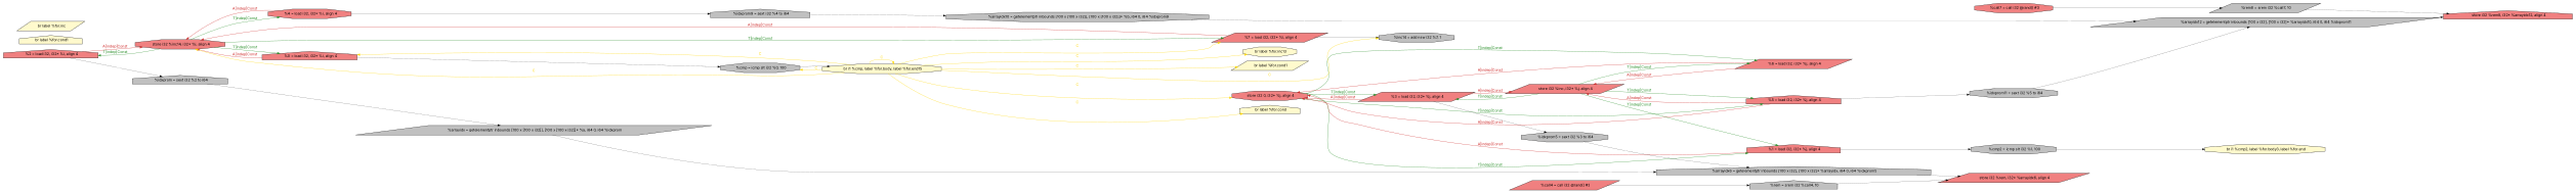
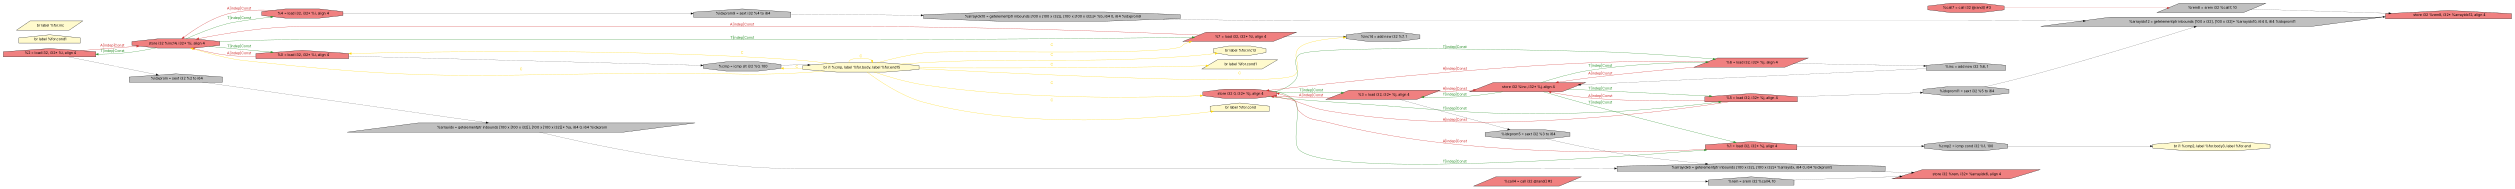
  digraph {
    fontname=Inter
    rankdir=LR
    node [fillcolor=lightcoral fontname=Inter shape=octagon style=filled]
    edge [color=black fontcolor=black fontname=Inter penwidth=1.0 style=solid]
    n1 [label="  store i32 0, i32* %j, align 4"]
    n2 [label="  %1 = load i32, i32* %j, align 4" shape=house]
    n3 [label="  %3 = load i32, i32* %j, align 4" shape=parallelogram]
    n4 [label="  %5 = load i32, i32* %j, align 4" shape=house]
    n5 [label="  %6 = load i32, i32* %j, align 4" shape=parallelogram]
-   n6 [fillcolor=grey label="  %cmp2 = icmp slt i32 %1, 100"]
+   n6 [fillcolor=grey label="%cmp2 = icmp cond i32 %1, 100"]
    n7 [label="  store i32 %inc, i32* %j, align 4" shape=parallelogram]
    n8 [fillcolor=grey label="  %idxprom5 = sext i32 %3 to i64"]
    n9 [fillcolor=grey label="  %idxprom11 = sext i32 %5 to i64"]
+   n10 [fillcolor=grey label="  %inc = add nsw i32 %6, 1" shape=house]
    n11 [fillcolor=lemonchiffon label="  br i1 %cmp2, label %for.body3, label %for.end"]
    n12 [fillcolor=grey label="  %arrayidx6 = getelementptr inbounds [100 x i32], [100 x i32]* %arrayidx, i64 0, i64 %idxprom5" shape=house]
    n13 [label="  %4 = load i32, i32* %i, align 4"]
    n14 [label="  store i32 %inc14, i32* %i, align 4"]
    n15 [fillcolor=grey label="  %idxprom9 = sext i32 %4 to i64" shape=house]
    n16 [label="  %0 = load i32, i32* %i, align 4" shape=house]
    n17 [label="  %7 = load i32, i32* %i, align 4" shape=parallelogram]
    n18 [label="  %2 = load i32, i32* %i, align 4" shape=house]
    n19 [fillcolor=grey label="  %arrayidx10 = getelementptr inbounds [100 x [100 x i32]], [100 x [100 x i32]]* %b, i64 0, i64 %idxprom9"]
    n20 [fillcolor=lemonchiffon label="  br i1 %cmp, label %for.body, label %for.end15"]
    n21 [fillcolor=lemonchiffon label="  br label %for.cond1" shape=parallelogram]
    n22 [fillcolor=grey label="  %inc14 = add nsw i32 %7, 1"]
    n23 [fillcolor=lemonchiffon label="  br label %for.cond" shape=house]
    n24 [fillcolor=grey label="  %cmp = icmp slt i32 %0, 100"]
    n25 [fillcolor=lemonchiffon label="  br label %for.inc13"]
    n26 [label="  %call7 = call i32 @rand() #3"]
    n27 [fillcolor=grey label="  %rem8 = srem i32 %call7, 10" shape=parallelogram]
    n28 [label="  store i32 %rem8, i32* %arrayidx12, align 4" shape=house]
    n29 [fillcolor=grey label="  %arrayidx12 = getelementptr inbounds [100 x i32], [100 x i32]* %arrayidx10, i64 0, i64 %idxprom11" shape=parallelogram]
    n30 [fillcolor=grey label="  %idxprom = sext i32 %2 to i64" shape=house]
    n31 [label="  store i32 %rem, i32* %arrayidx6, align 4" shape=parallelogram]
    n32 [fillcolor=lemonchiffon label="  br label %for.cond1" shape=house]
    n33 [fillcolor=grey label="  %arrayidx = getelementptr inbounds [100 x [100 x i32]], [100 x [100 x i32]]* %a, i64 0, i64 %idxprom" shape=parallelogram]
    n34 [fillcolor=grey label="  %rem = srem i32 %call4, 10" shape=house]
    n35 [fillcolor=lemonchiffon label="  br label %for.inc" shape=parallelogram]
    n36 [label="  %call4 = call i32 @rand() #3" shape=parallelogram]
    n1 -> n2 [color=forestgreen fontcolor=forestgreen label="T|indep|Const"]
    n1 -> n3 [color=forestgreen fontcolor=forestgreen label="T|indep|Const"]
    n1 -> n4 [color=forestgreen fontcolor=forestgreen label="T|indep|Const"]
    n1 -> n5 [color=forestgreen fontcolor=forestgreen label="T|indep|Const"]
    n2 -> n1 [color=firebrick3 fontcolor=firebrick3 label="A|indep|Const"]
    n2 -> n6 [penwidth=0.5]
    n3 -> n1 [color=firebrick3 fontcolor=firebrick3 label="A|indep|Const"]
    n3 -> n7 [color=firebrick3 fontcolor=firebrick3 label="A|indep|Const"]
    n3 -> n8 [penwidth=0.5]
    n4 -> n1 [color=firebrick3 fontcolor=firebrick3 label="A|indep|Const"]
    n4 -> n7 [color=firebrick3 fontcolor=firebrick3 label="A|indep|Const"]
    n4 -> n9 [penwidth=0.5]
    n5 -> n1 [color=firebrick3 fontcolor=firebrick3 label="A|indep|Const"]
    n5 -> n7 [color=firebrick3 fontcolor=firebrick3 label="A|indep|Const"]
+   n5 -> n10 [penwidth=0.5]
    n6 -> n11 [penwidth=0.5]
    n7 -> n2 [color=forestgreen fontcolor=forestgreen label="T|indep|Const"]
    n7 -> n3 [color=forestgreen fontcolor=forestgreen label="T|indep|Const"]
    n7 -> n4 [color=forestgreen fontcolor=forestgreen label="T|indep|Const"]
    n7 -> n5 [color=forestgreen fontcolor=forestgreen label="T|indep|Const"]
    n8 -> n12 [penwidth=0.5]
    n9 -> n29 [penwidth=0.5]
+   n10 -> n7 [penwidth=0.5]
    n12 -> n31 [penwidth=0.5]
    n13 -> n14 [color=firebrick3 fontcolor=firebrick3 label="A|indep|Const"]
    n13 -> n15 [penwidth=0.5]
    n14 -> n13 [color=forestgreen fontcolor=forestgreen label="T|indep|Const"]
    n14 -> n16 [color=forestgreen fontcolor=forestgreen label="T|indep|Const"]
    n14 -> n17 [color=forestgreen fontcolor=forestgreen label="T|indep|Const"]
    n14 -> n18 [color=forestgreen fontcolor=forestgreen label="T|indep|Const"]
    n15 -> n19 [penwidth=0.5]
    n16 -> n14 [color=firebrick3 fontcolor=firebrick3 label="A|indep|Const"]
    n16 -> n24 [penwidth=0.5]
    n17 -> n14 [color=firebrick3 fontcolor=firebrick3 label="A|indep|Const"]
    n17 -> n22 [penwidth=0.5]
    n18 -> n14 [color=firebrick3 fontcolor=firebrick3 label="A|indep|Const"]
    n18 -> n30 [penwidth=0.5]
    n19 -> n29 [penwidth=0.5]
    n20 -> n1 [color=gold fontcolor=gold label=C]
    n20 -> n14 [color=gold fontcolor=gold label=C]
    n20 -> n16 [color=gold fontcolor=gold label=C]
    n20 -> n17 [color=gold fontcolor=gold label=C]
    n20 -> n20 [color=gold fontcolor=gold label=C]
    n20 -> n21 [color=gold fontcolor=gold label=C]
    n20 -> n22 [color=gold fontcolor=gold label=C]
    n20 -> n23 [color=gold fontcolor=gold label=C]
    n20 -> n24 [color=gold fontcolor=gold label=C]
    n20 -> n25 [color=gold fontcolor=gold label=C]
    n24 -> n20 [penwidth=0.5]
-   n26 -> n27 [penwidth=0.5]
+   n26 -> n27 [color=firebrick3 penwidth=0.5]
    n27 -> n28 [penwidth=0.5]
    n29 -> n28 [penwidth=0.5]
    n30 -> n33 [penwidth=0.5]
    n33 -> n12 [penwidth=0.5]
    n34 -> n31 [penwidth=0.5]
    n36 -> n34 [penwidth=0.5]
  }
